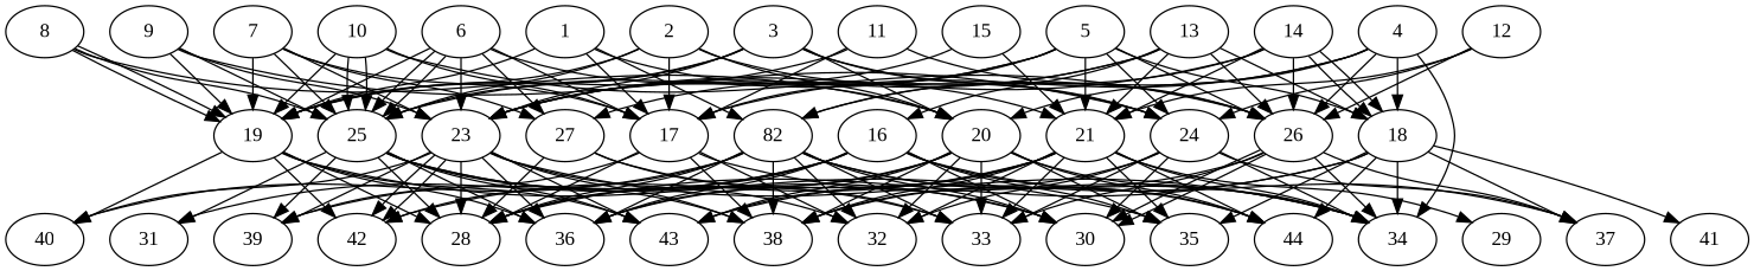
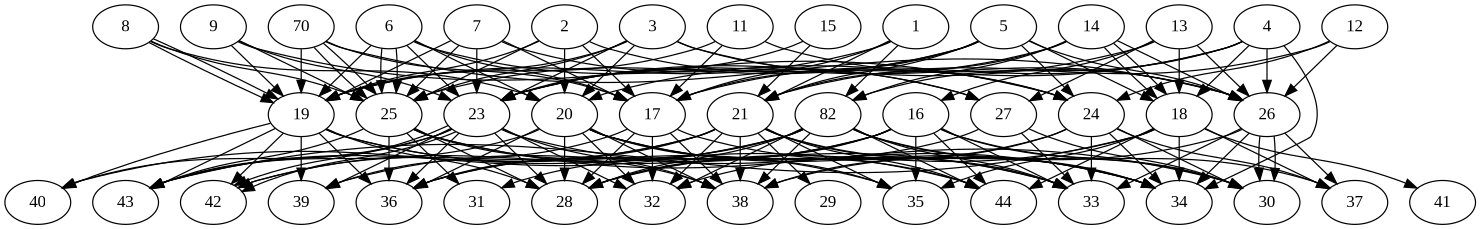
  digraph {
    fontname="Liberation Serif"
    node [alpha=0.16 fontname="Liberation Serif"]
    edge [fontname="Liberation Serif"]
    1 [expect_size=865383137411072000000]
    17 [alpha=0.04 expect_size=15749081420813148618752]
    19 [alpha=0.12 expect_size=840873273443285504]
    21 [alpha=0.05 expect_size=62999608832709000]
    n5 [alpha=0.06 expect_size=75225336948900272 label=82]
    28 [alpha=0.17 expect_size=8444797739213483]
    39 [alpha=0.02 expect_size=6056265573433231360]
    32 [alpha=0.02 expect_size=11285943766795338]
    34 [alpha=0.10 expect_size=62100750489948616]
    38 [alpha=0.03 expect_size=161967617609867872]
    35 [expect_size=161193417318208416]
    36 [alpha=0.01 expect_size=12846090009347832676352]
    44 [alpha=0.08 expect_size=1334458706320881664]
    43 [alpha=0.03 expect_size=24501460306374212]
    40 [alpha=0.06 expect_size=14064983344152576000000]
    42 [alpha=0.17 expect_size=6289621887415694]
    33 [alpha=0.13 expect_size=2100344236103293730816]
    29 [expect_size=3881693435729512]
    30 [alpha=0.03 expect_size=5183290597332311040]
    2 [alpha=0.12 expect_size=14221308836504092]
    20 [alpha=0.13 expect_size=11629505322750062886912]
    24 [alpha=0.11 expect_size=5128794029869160448]
    25 [alpha=0.17 expect_size=3119503626563705344]
    37 [alpha=0.11 expect_size=18126929343520631160832]
    31 [alpha=0.01 expect_size=2425309969081425723392]
    3 [alpha=0.13 expect_size=11000403599689282224128]
    23 [alpha=0.20 expect_size=3294623375177979904]
    26 [expect_size=238495706933352032]
    4 [alpha=0.10 expect_size=4553904525094249472]
    18 [alpha=0.02 expect_size=522505465628721152000]
    41 [alpha=0.12 expect_size=8235926906982060]
    5 [expect_size=13389881573315451027456]
    6 [alpha=0.04 expect_size=17914087592669330014208]
    27 [alpha=0.18 expect_size=8377675266673251]
    7 [alpha=0.01 expect_size=289019151646712256]
    8 [alpha=0.18 expect_size=49831892571299928]
    9 [alpha=0.14 expect_size=3402322265771274752]
-   10 [alpha=0.02 expect_size=15964468886096532]
+   10 [alpha=0.02 expect_size=15964468886096532 label=70]
    11 [expect_size=14309325399051712069632]
    12 [alpha=0.18 expect_size=67917395888439296000]
    13 [expect_size=11931200330911449088000]
    16 [alpha=0.17 expect_size=1815928518498291023872]
    14 [alpha=0.12 expect_size=1774814101376141312]
    15 [alpha=0.06 expect_size=1439843269047397888]
    1 -> 17
    1 -> 19
    1 -> 21
    1 -> n5
    17 -> 28
    17 -> 39
    17 -> 32
    17 -> 34
    17 -> 38
    19 -> 28
    19 -> 35
    19 -> 36
+   19 -> 44
    19 -> 43
    19 -> 40
    19 -> 42
    21 -> 32
    21 -> 34
    21 -> 38
    21 -> 35
    21 -> 36
    21 -> 44
    21 -> 43
    21 -> 42
    21 -> 33
    21 -> 29
    n5 -> 28
    n5 -> 32
    n5 -> 34
    n5 -> 38
    n5 -> 36
    n5 -> 44
    n5 -> 40
    n5 -> 42
    n5 -> 33
    n5 -> 30
    2 -> 17
    2 -> 19
    2 -> 20
    2 -> 24
    2 -> 25
    20 -> 28
    20 -> 32
    20 -> 34
    20 -> 38
    20 -> 35
    20 -> 36
    20 -> 44
    20 -> 43
    20 -> 33
    24 -> 32
    24 -> 34
    24 -> 38
    24 -> 33
    24 -> 30
    24 -> 37
    25 -> 28
-   25 -> 39
+   19 -> 39
    25 -> 38
    25 -> 36
    25 -> 43
    25 -> 33
    25 -> 30
    25 -> 31
    3 -> 19
    3 -> 20
    3 -> 24
    3 -> 25
    3 -> 23
    3 -> 26
    23 -> 28
    23 -> 39
    23 -> 32
    23 -> 34
    23 -> 38
    23 -> 36
    23 -> 43
    23 -> 40
    23 -> 42
    23 -> 42
    26 -> 34
    26 -> 38
    26 -> 33
    26 -> 30
    26 -> 30
    26 -> 37
    4 -> 17
    4 -> n5
    4 -> 34
    4 -> 20
    4 -> 26
    4 -> 18
    18 -> 28
    18 -> 34
    18 -> 35
    18 -> 44
    18 -> 43
    18 -> 37
    18 -> 41
    5 -> 17
    5 -> 21
    5 -> 24
    5 -> 25
    5 -> 23
    5 -> 26
    5 -> 18
    6 -> 17
    6 -> 19
    6 -> 20
    6 -> 25
    6 -> 25
    6 -> 23
    6 -> 27
    27 -> 28
    27 -> 33
    27 -> 30
    7 -> 17
    7 -> 19
    7 -> 25
    7 -> 23
    7 -> 27
    8 -> 19
    8 -> 19
    8 -> 20
    8 -> 25
    9 -> 19
    9 -> 24
    9 -> 25
    9 -> 23
    10 -> 17
    10 -> 19
    10 -> 25
    10 -> 25
    10 -> 26
    11 -> 17
    11 -> 19
    11 -> 26
    12 -> 21
    12 -> 24
    12 -> 26
-   13 -> 21
    13 -> 23
    13 -> 26
    13 -> 18
    13 -> 27
    13 -> 16
    16 -> 28
    16 -> 39
    16 -> 35
    16 -> 36
    16 -> 44
+   16 -> 33
    16 -> 30
    16 -> 37
    16 -> 31
    14 -> 21
    14 -> n5
    14 -> 23
    14 -> 26
    14 -> 18
    14 -> 18
    15 -> 21
    15 -> 23
  }
